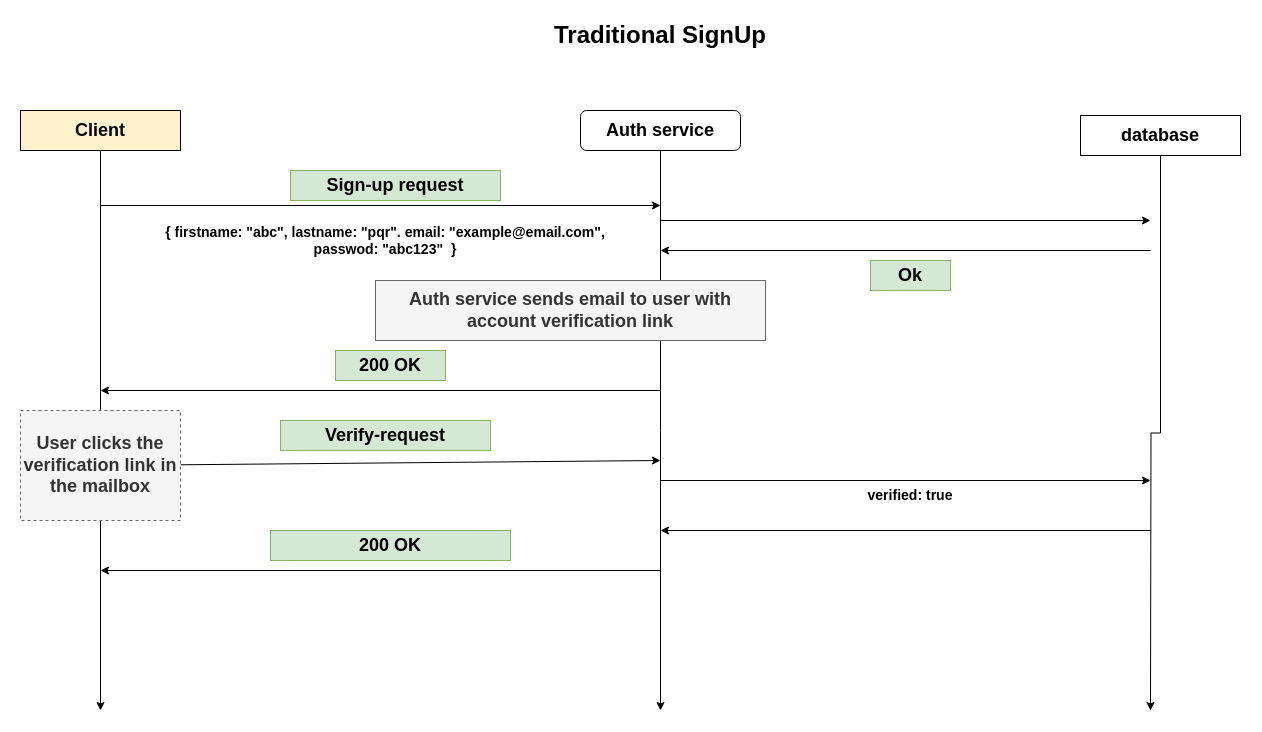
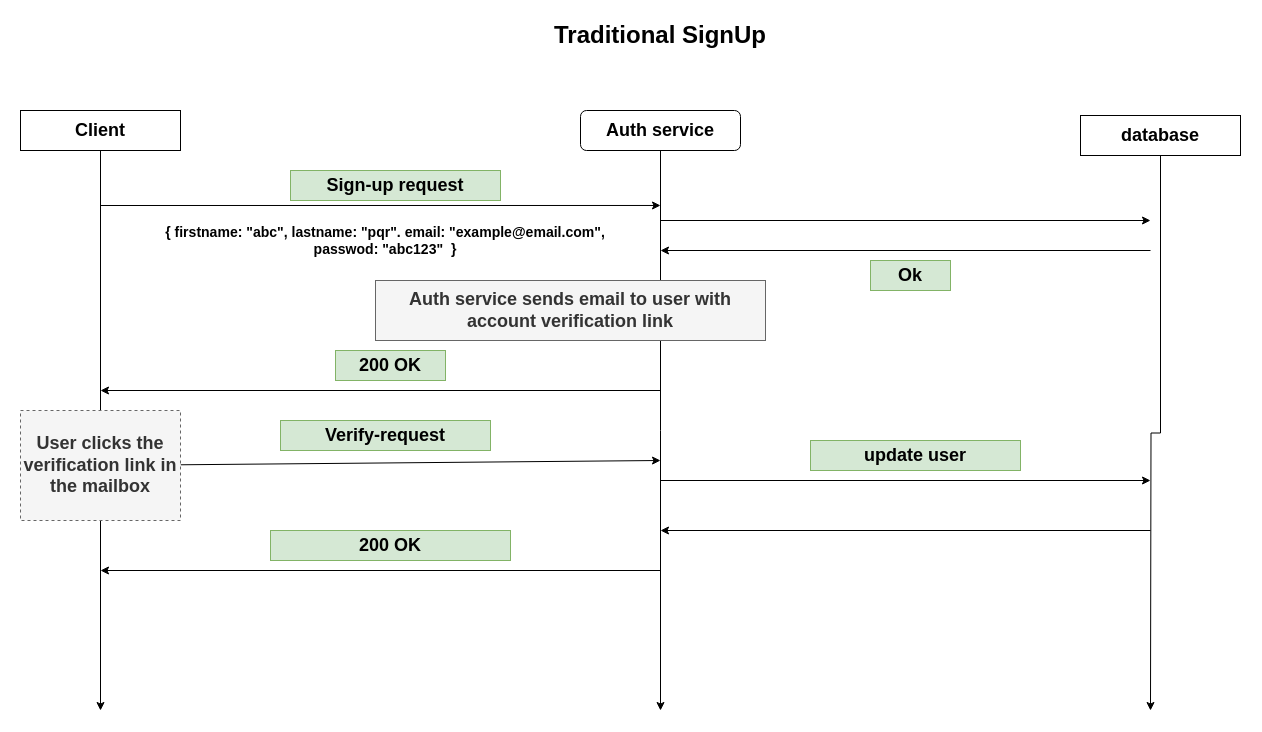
  <mxCell id="0" />
  <mxCell id="1" parent="0" />
  <mxCell id="2" style="edgeStyle=orthogonalEdgeStyle;rounded=0;orthogonalLoop=1;jettySize=auto;html=1;exitX=0.5;exitY=1;exitDx=0;exitDy=0;" edge="1" parent="1" source="3"><mxGeometry relative="1" as="geometry"><mxPoint x="100" y="710" as="targetPoint" /></mxGeometry></mxCell>
- <mxCell id="3" value="&lt;h2&gt;Client&lt;/h2&gt;" style="rounded=0;whiteSpace=wrap;html=1;fillColor=#fff2cc;" vertex="1" parent="1"><mxGeometry x="20" y="110" width="160" height="40" as="geometry" /></mxCell>
+ <mxCell id="3" value="&lt;h2&gt;Client&lt;/h2&gt;" style="rounded=0;whiteSpace=wrap;html=1;" vertex="1" parent="1"><mxGeometry x="20" y="110" width="160" height="40" as="geometry" /></mxCell>
  <mxCell id="4" style="edgeStyle=orthogonalEdgeStyle;rounded=0;orthogonalLoop=1;jettySize=auto;html=1;exitX=0.5;exitY=1;exitDx=0;exitDy=0;" edge="1" parent="1" source="5"><mxGeometry relative="1" as="geometry"><mxPoint x="660" y="710" as="targetPoint" /></mxGeometry></mxCell>
  <mxCell id="5" value="&lt;h2&gt;Auth service&lt;/h2&gt;" style="whiteSpace=wrap;html=1;rounded=1;" vertex="1" parent="1"><mxGeometry x="580" y="110" width="160" height="40" as="geometry" /></mxCell>
  <mxCell id="6" style="edgeStyle=orthogonalEdgeStyle;rounded=0;orthogonalLoop=1;jettySize=auto;html=1;entryX=0.5;entryY=0.083;entryDx=0;entryDy=0;entryPerimeter=0;" edge="1" parent="1"><mxGeometry relative="1" as="geometry"><mxPoint x="660" y="204.98" as="targetPoint" /><mxPoint x="100" y="205" as="sourcePoint" /></mxGeometry></mxCell>
  <mxCell id="7" value="&lt;h2&gt;Sign-up request&lt;/h2&gt;" style="text;html=1;strokeColor=#82b366;fillColor=#d5e8d4;align=center;verticalAlign=middle;whiteSpace=wrap;rounded=0;" vertex="1" parent="1"><mxGeometry x="290" y="170" width="210" height="30" as="geometry" /></mxCell>
  <mxCell id="8" value="&lt;h3&gt;{ firstname: &quot;abc&quot;, lastname: &quot;pqr&quot;. email: &quot;example@email.com&quot;, passwod: &quot;abc123&quot;&amp;nbsp; }&lt;/h3&gt;" style="text;html=1;strokeColor=none;fillColor=none;align=center;verticalAlign=middle;whiteSpace=wrap;rounded=0;" vertex="1" parent="1"><mxGeometry x="150" y="210" width="470" height="60" as="geometry" /></mxCell>
  <mxCell id="9" value="&lt;h2&gt;200 OK&lt;/h2&gt;" style="text;html=1;strokeColor=#82b366;fillColor=#d5e8d4;align=center;verticalAlign=middle;whiteSpace=wrap;rounded=0;" vertex="1" parent="1"><mxGeometry x="335" y="350" width="110" height="30" as="geometry" /></mxCell>
  <mxCell id="10" value="" style="endArrow=classic;html=1;rounded=0;" edge="1" parent="1"><mxGeometry width="50" height="50" relative="1" as="geometry"><mxPoint x="660" y="390" as="sourcePoint" /><mxPoint x="100" y="390" as="targetPoint" /></mxGeometry></mxCell>
  <mxCell id="11" value="" style="endArrow=classic;html=1;rounded=0;" edge="1" parent="1" source="27"><mxGeometry width="50" height="50" relative="1" as="geometry"><mxPoint x="100" y="460" as="sourcePoint" /><mxPoint x="660" y="460" as="targetPoint" /></mxGeometry></mxCell>
  <mxCell id="12" value="&lt;h2&gt;Verify-request&lt;/h2&gt;" style="text;html=1;strokeColor=#82b366;fillColor=#d5e8d4;align=center;verticalAlign=middle;whiteSpace=wrap;rounded=0;" vertex="1" parent="1"><mxGeometry x="280" y="420" width="210" height="30" as="geometry" /></mxCell>
  <mxCell id="13" value="" style="endArrow=classic;html=1;rounded=0;" edge="1" parent="1"><mxGeometry width="50" height="50" relative="1" as="geometry"><mxPoint x="660" y="570" as="sourcePoint" /><mxPoint x="100" y="570" as="targetPoint" /></mxGeometry></mxCell>
  <mxCell id="14" value="&lt;h2&gt;200 OK&lt;/h2&gt;" style="text;html=1;strokeColor=#82b366;fillColor=#d5e8d4;align=center;verticalAlign=middle;whiteSpace=wrap;rounded=0;" vertex="1" parent="1"><mxGeometry x="270" y="530" width="240" height="30" as="geometry" /></mxCell>
  <mxCell id="15" value="&lt;h1&gt;Traditional SignUp&lt;/h1&gt;" style="text;html=1;strokeColor=none;fillColor=none;align=center;verticalAlign=middle;whiteSpace=wrap;rounded=0;" vertex="1" parent="1"><mxGeometry x="505" y="20" width="310" height="30" as="geometry" /></mxCell>
  <mxCell id="16" style="edgeStyle=orthogonalEdgeStyle;rounded=0;orthogonalLoop=1;jettySize=auto;html=1;exitX=0.5;exitY=1;exitDx=0;exitDy=0;" edge="1" parent="1" source="17"><mxGeometry relative="1" as="geometry"><mxPoint x="1150" y="710" as="targetPoint" /></mxGeometry></mxCell>
  <mxCell id="17" value="&lt;h2&gt;database&lt;/h2&gt;" style="rounded=0;whiteSpace=wrap;html=1;" vertex="1" parent="1"><mxGeometry x="1080" y="115" width="160" height="40" as="geometry" /></mxCell>
  <mxCell id="18" value="" style="endArrow=classic;html=1;rounded=0;" edge="1" parent="1"><mxGeometry width="50" height="50" relative="1" as="geometry"><mxPoint x="660" y="220" as="sourcePoint" /><mxPoint x="1150" y="220" as="targetPoint" /></mxGeometry></mxCell>
  <mxCell id="19" value="" style="endArrow=classic;html=1;rounded=0;" edge="1" parent="1"><mxGeometry width="50" height="50" relative="1" as="geometry"><mxPoint x="1150" y="250" as="sourcePoint" /><mxPoint x="660" y="250" as="targetPoint" /></mxGeometry></mxCell>
  <mxCell id="20" value="&lt;h2&gt;Ok&lt;/h2&gt;" style="text;html=1;strokeColor=#82b366;fillColor=#d5e8d4;align=center;verticalAlign=middle;whiteSpace=wrap;rounded=0;" vertex="1" parent="1"><mxGeometry x="870" y="260" width="80" height="30" as="geometry" /></mxCell>
  <mxCell id="21" value="&lt;h2&gt;Auth service sends email to user with account verification link&lt;/h2&gt;" style="text;html=1;strokeColor=#666666;fillColor=#f5f5f5;align=center;verticalAlign=middle;whiteSpace=wrap;rounded=0;fontColor=#333333;" vertex="1" parent="1"><mxGeometry x="375" y="280" width="390" height="60" as="geometry" /></mxCell>
  <mxCell id="22" value="" style="endArrow=classic;html=1;rounded=0;" edge="1" parent="1"><mxGeometry width="50" height="50" relative="1" as="geometry"><mxPoint x="660" y="480" as="sourcePoint" /><mxPoint x="1150" y="480" as="targetPoint" /></mxGeometry></mxCell>
- <mxCell id="24" value="&lt;h3&gt;verified: true&lt;/h3&gt;" style="text;html=1;strokeColor=none;fillColor=none;align=center;verticalAlign=middle;whiteSpace=wrap;rounded=0;" vertex="1" parent="1"><mxGeometry x="815" y="480" width="190" height="30" as="geometry" /></mxCell>
+ <mxCell id="23" value="&lt;h2&gt;update user&lt;/h2&gt;" style="text;html=1;strokeColor=#82b366;fillColor=#d5e8d4;align=center;verticalAlign=middle;whiteSpace=wrap;rounded=0;" vertex="1" parent="1"><mxGeometry x="810" y="440" width="210" height="30" as="geometry" /></mxCell>
  <mxCell id="25" value="" style="endArrow=classic;html=1;rounded=0;" edge="1" parent="1"><mxGeometry width="50" height="50" relative="1" as="geometry"><mxPoint x="1150" y="530" as="sourcePoint" /><mxPoint x="660" y="530" as="targetPoint" /></mxGeometry></mxCell>
  <mxCell id="26" value="" style="endArrow=classic;html=1;rounded=0;" edge="1" parent="1" target="27"><mxGeometry width="50" height="50" relative="1" as="geometry"><mxPoint x="100" y="460" as="sourcePoint" /><mxPoint x="660" y="460" as="targetPoint" /></mxGeometry></mxCell>
  <mxCell id="27" value="&lt;h2&gt;User clicks the verification link in the mailbox&lt;/h2&gt;" style="text;html=1;align=center;verticalAlign=middle;whiteSpace=wrap;rounded=0;dashed=1;fillColor=#f5f5f5;fontColor=#333333;strokeColor=#666666;" vertex="1" parent="1"><mxGeometry x="20" y="410" width="160" height="110" as="geometry" /></mxCell>
